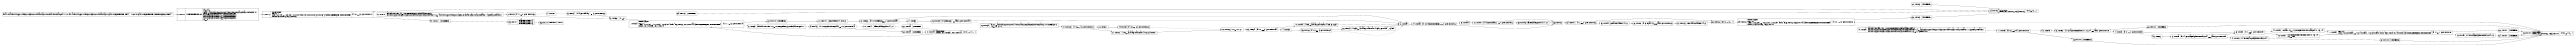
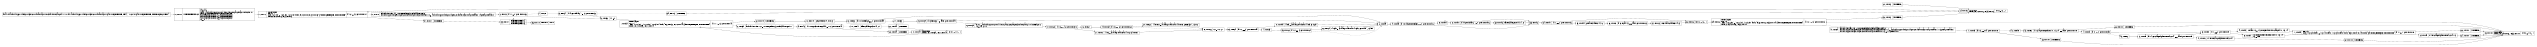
  digraph {
    rankdir=LR
    node [shape=record]
    edge [arrowhead=tee]
    n1 [label="{0\:\ 0x0000|MTH_ENTER_BLOCK\l|r0 = r17\lr1 = r18\lint r2 = android.support.p000v4.view.ViewCompat.getLayoutDirection(r17)\lint r3 = r0.mDependencySortedChildren.size()\landroid.graphics.Rect r4 = acquireTempRect()\landroid.graphics.Rect r5 = acquireTempRect()\landroid.graphics.Rect r6 = acquireTempRect()\lr8 = 0\l}"]
    n2 [label="{1\:\ 0x001c|LOOP_START\lPHI: r8 \l  PHI: (r8v1 int) = (r8v0 int), (r8v2 int) binds: [B:0:0x0000, B:54:0x0103] A[DONT_GENERATE, DONT_INLINE]\lLOOP:0: B:1:0x001c\-\>B:54:0x0103\l|if (r8 \>= r3) goto L_0x0107\l}"]
    n3 [label="{2\:\ 0x001e|android.view.View r9 = r0.mDependencySortedChildren.get(r8)\landroid.support.design.widget.CoordinatorLayout$LayoutParams r10 = (android.support.design.widget.CoordinatorLayout.LayoutParams) r9.getLayoutParams()\l}"]
    n4 [label="{57\:\ 0x0107|SYNTHETIC\l}"]
    n5 [label="{3\:\ 0x002c|if (r1 != 0) goto L_0x0038\l}"]
    n6 [label="{55\:\ 0x0107|releaseTempRect(r4)\lreleaseTempRect(r5)\lreleaseTempRect(r6)\l}"]
    n7 [label="{4\:\ 0x002e}"]
    n8 [label="{6\:\ 0x0038|r11 = 0\l}"]
    n9 [label="{5\:\ 0x0034|if (r9.getVisibility() != 8) goto L_0x0038\l}"]
    n10 [label="{7\:\ 0x0039|LOOP_START\lPHI: r11 \l  PHI: (r11v1 int) = (r11v0 int), (r11v3 int) binds: [B:6:0x0038, B:11:0x004a] A[DONT_GENERATE, DONT_INLINE]\lLOOP:1: B:7:0x0039\-\>B:11:0x004a\l|if (r11 \>= r8) goto L_0x004d\l}"]
    n11 [label="{59\:\ 0x0103|SYNTHETIC\l}"]
    n12 [label="{54\:\ 0x0103|LOOP_END\lLOOP:0: B:1:0x001c\-\>B:54:0x0103\l|int r8 = r8 + 1\l}"]
    n13 [label="{8\:\ 0x003b|android.view.View r12 = r0.mDependencySortedChildren.get(r11)\l}"]
    n14 [label="{61\:\ 0x004d|SYNTHETIC\l}"]
    n15 [label="{9\:\ 0x0045|if (r10.mAnchorDirectChild != r12) goto L_0x004a\l}"]
    n16 [label="{12\:\ 0x004d|getChildRect(r9, true, r5)\l}"]
    n17 [label="{10\:\ 0x0047|offsetChildToAnchor(r9, r2)\l}"]
    n18 [label="{63\:\ 0x004a|SYNTHETIC\l}"]
    n19 [label="{62\:\ 0x004a|SYNTHETIC\l}"]
    n20 [label="{11\:\ 0x004a|LOOP_END\lLOOP:1: B:7:0x0039\-\>B:11:0x004a\l|int r11 = r11 + 1\l}"]
    n21 [label="{13\:\ 0x0053|if (r10.insetEdge == 0) goto L_0x00a9\l}"]
    n22 [label="{14\:\ 0x0055}"]
    n23 [label="{28\:\ 0x00a9}"]
    n24 [label="{15\:\ 0x0059|if (r5.isEmpty() != false) goto L_0x00a9\l}"]
    n25 [label="{29\:\ 0x00ab|if (r10.dodgeInsetEdges == 0) goto L_0x00b6\l}"]
    n26 [label="{16\:\ 0x005b|int r12 = android.support.p000v4.view.GravityCompat.getAbsoluteGravity(r10.insetEdge, r2)\lr13 = r12 & 112\l}"]
    n27 [label="{17\:\ 0x0065|if (r13 == 48) goto L_0x007c\l}"]
    n28 [label="{18\:\ 0x0067}"]
    n29 [label="{21\:\ 0x007c|r4.top = java.lang.Math.max(r4.top, r5.bottom)\l}"]
    n30 [label="{19\:\ 0x0069|if (r13 == 80) goto L_0x006c\l}"]
    n31 [label="{22\:\ 0x0086|r12 = r12 & 7\l}"]
+   n32 [label="{20\:\ 0x006c|r4.bottom = java.lang.Math.max(r4.bottom, getHeight() \- r5.top)\l}"]
    n33 [label="{23\:\ 0x0089|if (r12 == 3) goto L_0x009f\l}"]
    n34 [label="{24\:\ 0x008b}"]
    n35 [label="{27\:\ 0x009f|r4.left = java.lang.Math.max(r4.left, r5.right)\l}"]
    n36 [label="{25\:\ 0x008c|if (r12 == 5) goto L_0x008f\l}"]
    n37 [label="{26\:\ 0x008f|r4.right = java.lang.Math.max(r4.right, getWidth() \- r5.left)\l}"]
    n38 [label="{30\:\ 0x00ad}"]
    n39 [label="{33\:\ 0x00b6}"]
    n40 [label="{31\:\ 0x00b1|if (r9.getVisibility() != 0) goto L_0x00b6\l}"]
    n41 [label="{34\:\ 0x00b7|if (r1 == 2) goto L_0x00c6\l}"]
    n42 [label="{32\:\ 0x00b3|offsetChildByInset(r9, r4, r2)\l}"]
    n43 [label="{35\:\ 0x00b9|getLastChildRect(r9, r6)\l}"]
    n44 [label="{38\:\ 0x00c6|int r12 = r8 + 1\l}"]
    n45 [label="{36\:\ 0x00c0|if (r6.equals(r5) == false) goto L_0x00c3\l}"]
    n46 [label="{39\:\ 0x00c8|LOOP_START\lPHI: r12 \l  PHI: (r12v2 int) = (r12v1 int), (r12v3 int) binds: [B:38:0x00c6, B:53:0x0100] A[DONT_GENERATE, DONT_INLINE]\lLOOP:2: B:39:0x00c8\-\>B:53:0x0100\l|if (r12 \>= r3) goto L_0x0103\l}"]
    n47 [label="{37\:\ 0x00c3|recordLastChildRect(r9, r5)\l}"]
    n48 [label="{60\:\ 0x0103|SYNTHETIC\l}"]
    n49 [label="{40\:\ 0x00ca|android.view.View r13 = r0.mDependencySortedChildren.get(r12)\landroid.support.design.widget.CoordinatorLayout$LayoutParams r14 = (android.support.design.widget.CoordinatorLayout.LayoutParams) r13.getLayoutParams()\landroid.support.design.widget.CoordinatorLayout$Behavior r15 = r14.getBehavior()\l}"]
    n50 [label="{58\:\ 0x0103|SYNTHETIC\l}"]
    n51 [label="{41\:\ 0x00dc|if (r15 == null) goto L_0x0100\l}"]
    n52 [label="{42\:\ 0x00de}"]
    n53 [label="{65\:\ 0x0100|SYNTHETIC\l}"]
    n54 [label="{43\:\ 0x00e2|if (r15.layoutDependsOn(r0, r13, r9) == false) goto L_0x0100\l}"]
    n55 [label="{53\:\ 0x0100|LOOP_END\lLOOP:2: B:39:0x00c8\-\>B:53:0x0100\l|int r12 = r12 + 1\l}"]
    n56 [label="{44\:\ 0x00e4|if (r1 != 0) goto L_0x00f0\l}"]
    n57 [label="{66\:\ 0x0100|SYNTHETIC\l}"]
    n58 [label="{45\:\ 0x00e6}"]
    n59 [label="{48\:\ 0x00f0|if (r1 == 2) goto L_0x00f7\l}"]
    n60 [label="{46\:\ 0x00ea|if (r14.getChangedAfterNestedScroll() == false) goto L_0x00f0\l}"]
    n61 [label="{49\:\ 0x00f2|boolean r13 = r15.onDependentViewChanged(r0, r13, r9)\l}"]
    n62 [label="{50\:\ 0x00f7|r15.onDependentViewRemoved(r0, r13, r9)\lr13 = true\l}"]
    n63 [label="{47\:\ 0x00ec|r14.resetChangedAfterNestedScroll()\l}"]
    n64 [label="{67\:\ 0x0100|SYNTHETIC\l}"]
    n65 [label="{51\:\ 0x00fb|PHI: r13 \l  PHI: (r13v3 boolean) = (r13v4 boolean), (r13v5 boolean) binds: [B:50:0x00f7, B:49:0x00f2] A[DONT_GENERATE, DONT_INLINE]\l|if (r1 != 1) goto L_0x0100\l}"]
    n66 [label="{52\:\ 0x00fd|r14.setChangedAfterNestedScroll(r13)\l}"]
    n67 [label="{68\:\ 0x0100|SYNTHETIC\l}"]
    n68 [label="{64\:\ 0x0100|SYNTHETIC\l}"]
    n69 [label="{56\:\ 0x0110|RETURN\l|return\l}"]
    n70 [label="{final void android.support.design.widget.CoordinatorLayout.onChildViewsChanged((r17v0 'this' android.support.design.widget.CoordinatorLayout A[IMMUTABLE_TYPE, THIS]), (r18v0 int A[IMMUTABLE_TYPE, METHOD_ARGUMENT])) }"]
    n1 -> n2
    n2 -> n3 [style=dashed]
    n2 -> n4
    n3 -> n5
    n4 -> n6 [arrowhead=vee]
    n5 -> n7 [style=dashed]
    n5 -> n8
    n6 -> n69
    n7 -> n9
    n8 -> n10 [arrowhead=vee]
    n9 -> n8
    n9 -> n11 [style=dashed]
    n10 -> n13 [style=dashed]
    n10 -> n14 [arrowhead=vee]
    n11 -> n12
    n12 -> n2
    n13 -> n15
    n14 -> n16 [arrowhead=vee]
    n15 -> n17 [arrowhead=vee style=dashed]
    n15 -> n18 [arrowhead=vee]
    n16 -> n21
    n17 -> n19
    n18 -> n20 [arrowhead=vee]
    n19 -> n20 [arrowhead=vee]
    n20 -> n10
    n21 -> n22 [arrowhead=vee style=dashed]
    n21 -> n23
    n22 -> n24
    n23 -> n25 [arrowhead=vee]
    n24 -> n23 [arrowhead=vee]
    n24 -> n26 [style=dashed]
    n25 -> n38 [style=dashed]
    n25 -> n39 [arrowhead=vee]
    n26 -> n27 [arrowhead=vee]
    n27 -> n28 [arrowhead=vee style=dashed]
    n27 -> n29
    n28 -> n30
    n29 -> n31
    n30 -> n31 [style=dashed]
+   n30 -> n32
    n31 -> n33 [arrowhead=vee]
+   n32 -> n31 [arrowhead=vee]
    n33 -> n34 [arrowhead=vee style=dashed]
    n33 -> n35
    n34 -> n36
    n35 -> n23
    n36 -> n23 [style=dashed]
    n36 -> n37
    n37 -> n23 [arrowhead=vee]
    n38 -> n40
    n39 -> n41 [arrowhead=vee]
    n40 -> n39 [arrowhead=vee]
    n40 -> n42 [arrowhead=vee style=dashed]
    n41 -> n43 [arrowhead=vee style=dashed]
    n41 -> n44
    n42 -> n39
    n43 -> n45 [arrowhead=vee]
    n44 -> n46
    n45 -> n47 [arrowhead=vee]
    n46 -> n49 [arrowhead=vee style=dashed]
    n46 -> n50 [arrowhead=vee]
    n47 -> n44
    n48 -> n12
    n49 -> n51
    n50 -> n12
    n51 -> n52 [arrowhead=vee style=dashed]
    n51 -> n53 [arrowhead=vee]
    n52 -> n54
    n53 -> n55
    n54 -> n56 [arrowhead=vee style=dashed]
    n54 -> n57
    n55 -> n46
    n56 -> n58 [style=dashed]
    n56 -> n59
    n57 -> n55 [arrowhead=vee]
    n58 -> n60
    n59 -> n61 [arrowhead=vee style=dashed]
    n59 -> n62 [arrowhead=vee]
    n60 -> n59 [arrowhead=vee]
    n60 -> n63 [style=dashed]
    n61 -> n65
    n62 -> n65
    n63 -> n64
    n64 -> n55
    n65 -> n66 [style=dashed]
    n65 -> n67
    n66 -> n68
    n67 -> n55
    n68 -> n55 [arrowhead=vee]
    n70 -> n1
  }
